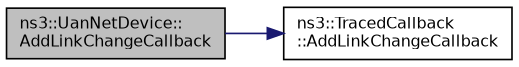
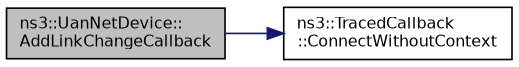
  digraph {
    rankdir=LR
    node [color=black fontname=Helvetica fontsize=10 shape=record style=filled]
    n1 [fillcolor=grey75 fontcolor=black height=0.2 label="ns3::UanNetDevice::\lAddLinkChangeCallback" width=0.4]
-   n2 [fillcolor=white height=0.2 label="ns3::TracedCallback\l::AddLinkChangeCallback" width=0.4]
+   n2 [fillcolor=white height=0.2 label="ns3::TracedCallback\l::ConnectWithoutContext" width=0.4]
    n1 -> n2 [color=midnightblue fontname=Helvetica fontsize=10 labelfontname=Helvetica labelfontsize=10 style=solid]
  }
